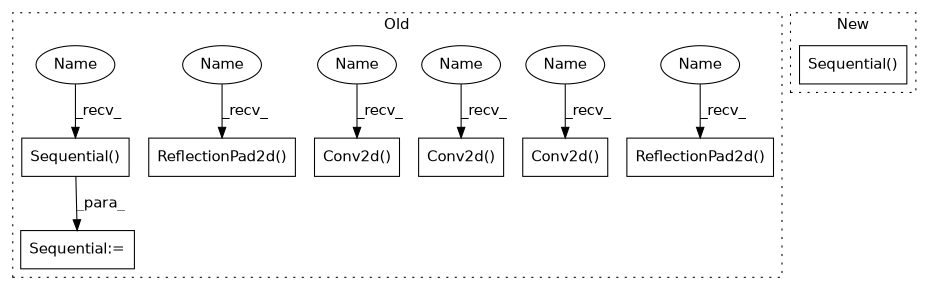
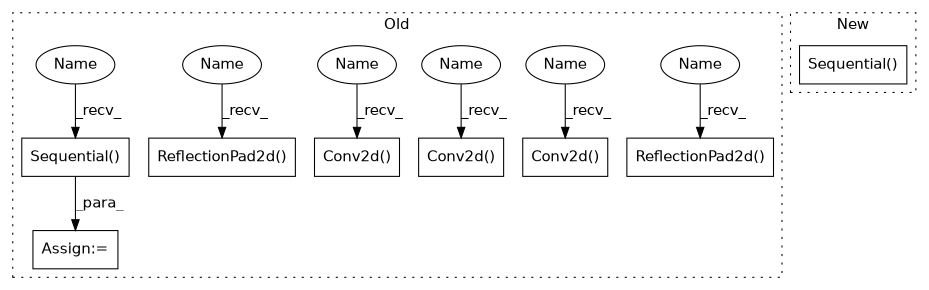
  digraph {
    fontname="DejaVu Sans"
    node [a=75 l=2 shape=box fontname="DejaVu Sans"]
    edge [fontname="DejaVu Sans"]
    n1 [l="19,1" label="ReflectionPad2d()" s="5173,5193"]
    n2 [l="14,18" label="Sequential()" s="5103,5118"]
    n3 [l="10,1" label="Conv2d()" s="5196,5245"]
    n4 [l="19,1" label="ReflectionPad2d()" s="5512,5532"]
    n5 [l="10,1" label="Conv2d()" s="5414,5463"]
-   n6 [a=68 l=3 label="Sequential:=" s=5100]
+   n6 [a=68 l=3 label="Assign:=" s=5100]
    n7 [l="10,1" label="Conv2d()" s="4850,4893"]
    n8 [a=87 label=Name s=5173 shape=ellipse]
    n9 [a=87 label=Name s=5414 shape=ellipse]
    n10 [a=87 label=Name s=4850 shape=ellipse]
    n11 [a=87 label=Name s=5196 shape=ellipse]
    n12 [a=87 label=Name s=5512 shape=ellipse]
    n13 [a=87 label=Name s=5103 shape=ellipse]
    n14 [l="14,12" label="Sequential()" s="8493,8508"]
    subgraph cluster_1 {
      label=Old
      style=dotted
      n1
      n2
      n3
      n4
      n5
      n6
      n7
      n8
      n9
      n10
      n11
      n12
      n13
    }
    subgraph cluster_2 {
      label=New
      style=dotted
      n14
    }
    n2 -> n6 [label=_para_]
    n8 -> n1 [label=_recv_]
    n9 -> n5 [label=_recv_]
    n10 -> n7 [label=_recv_]
    n11 -> n3 [label=_recv_]
    n12 -> n4 [label=_recv_]
    n13 -> n2 [label=_recv_]
  }
